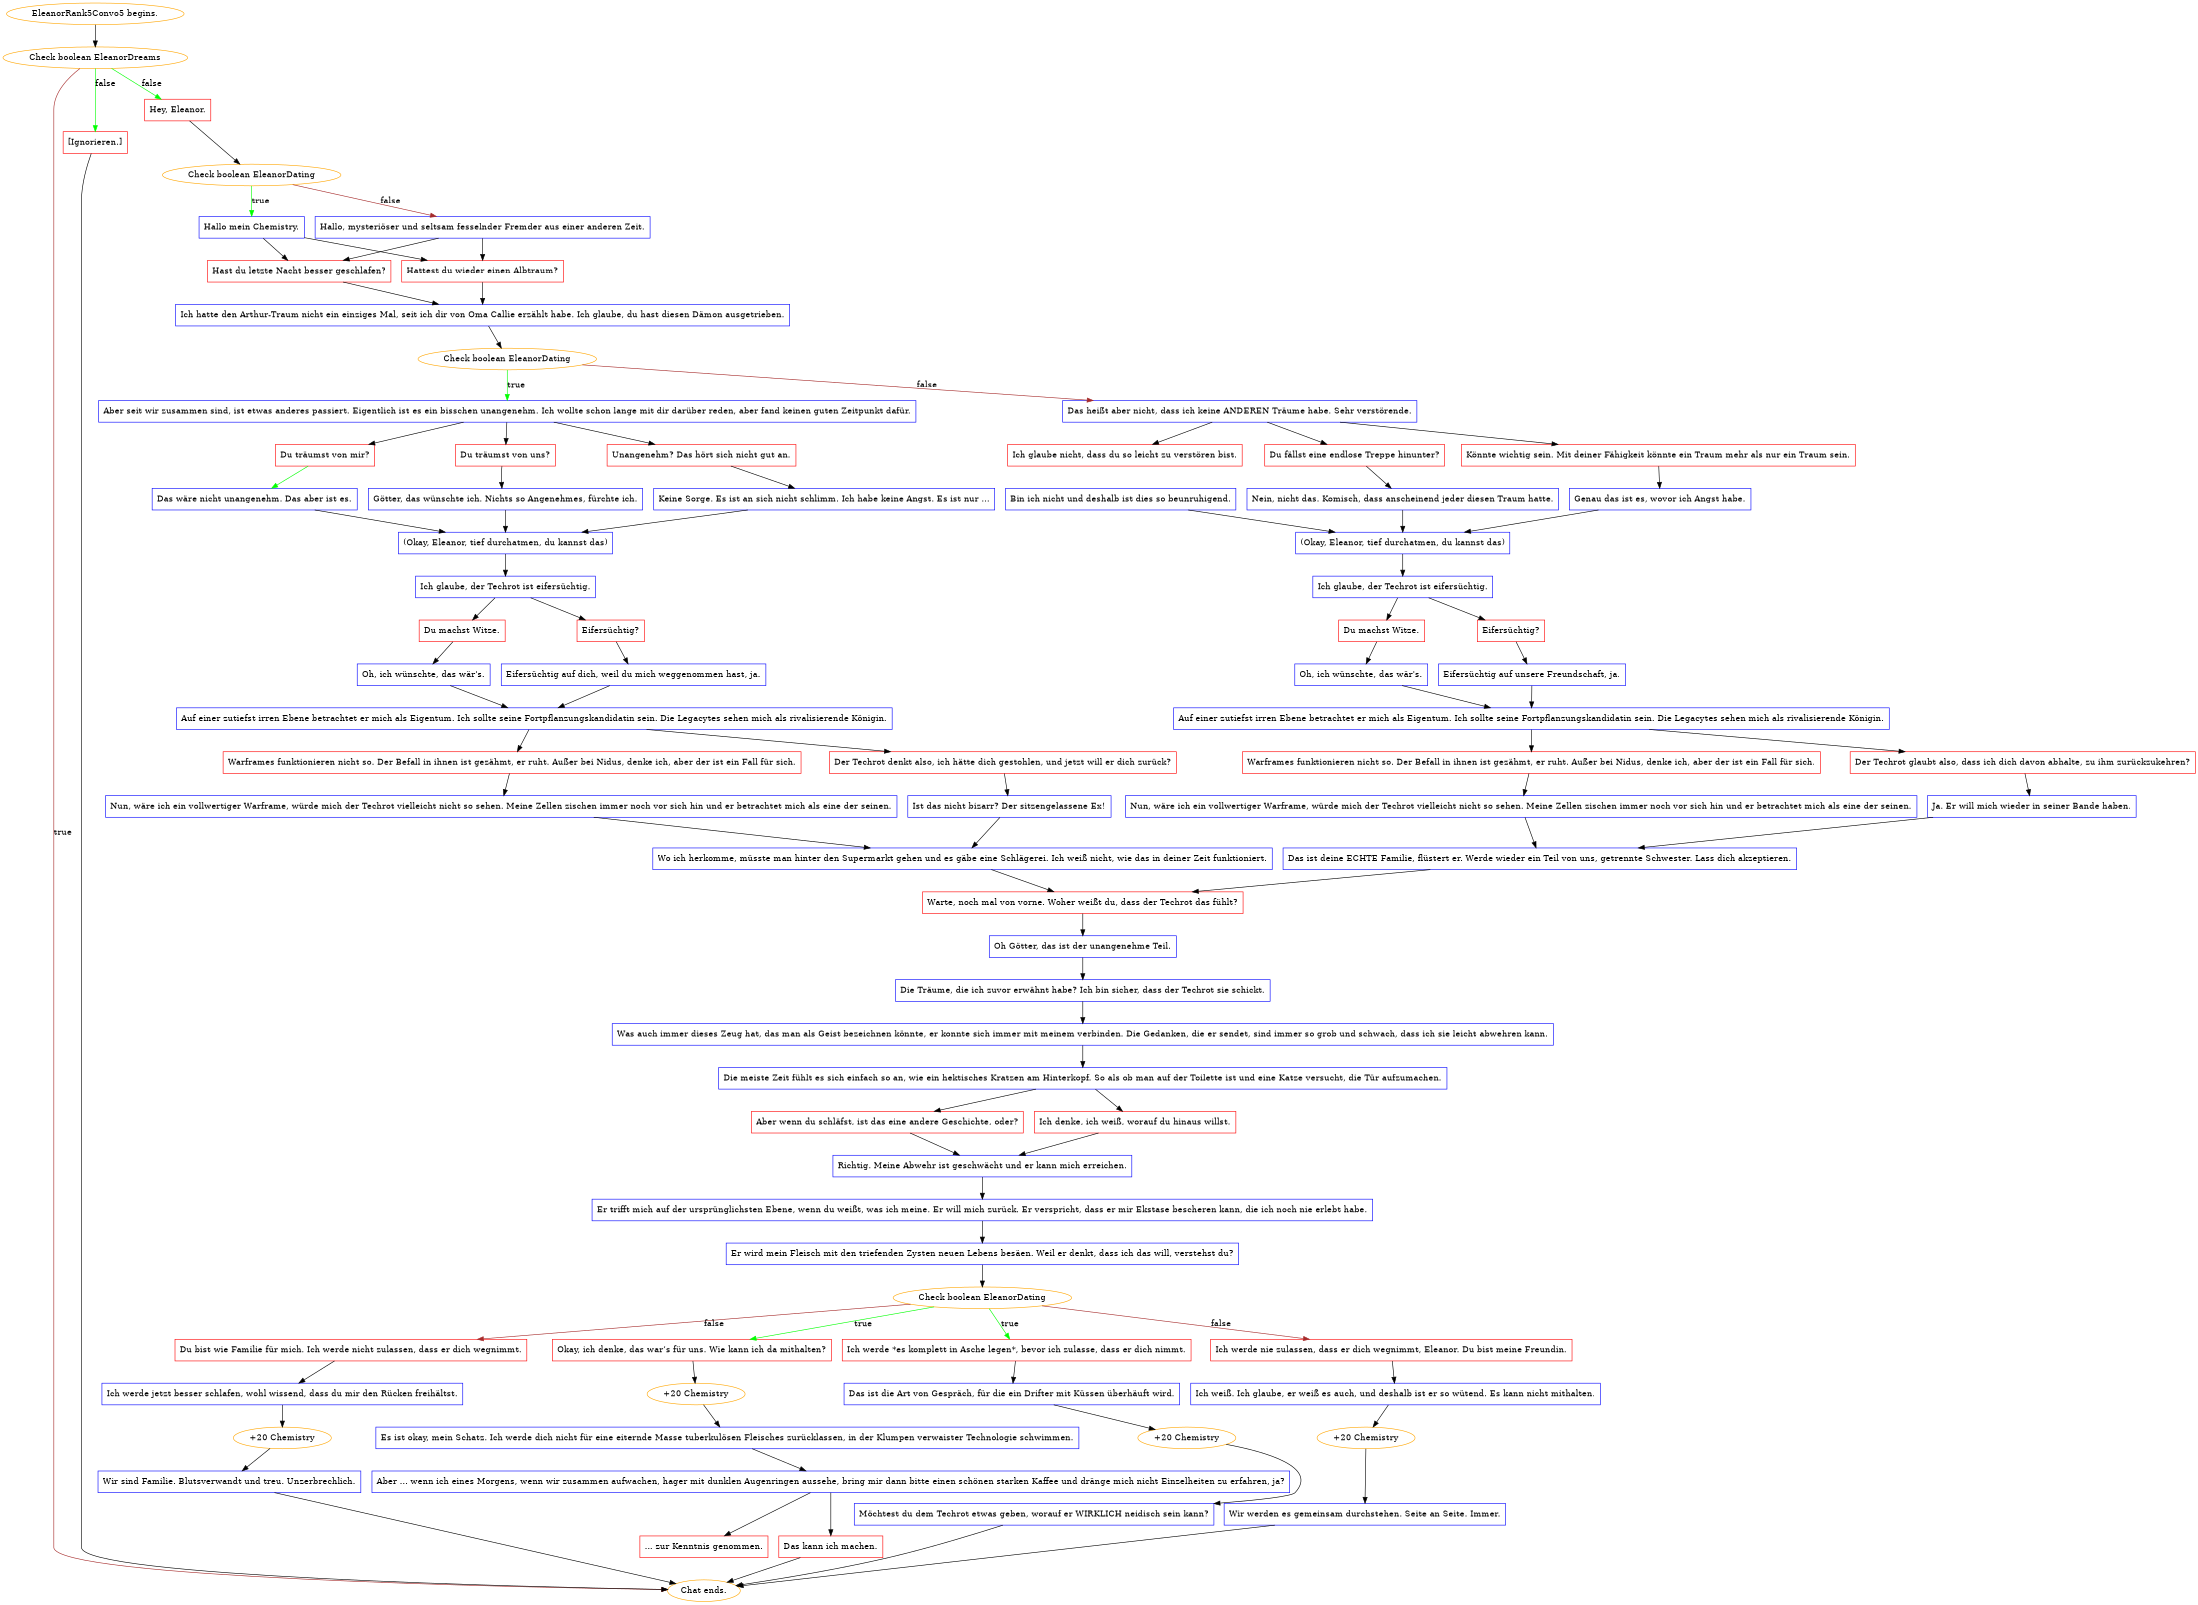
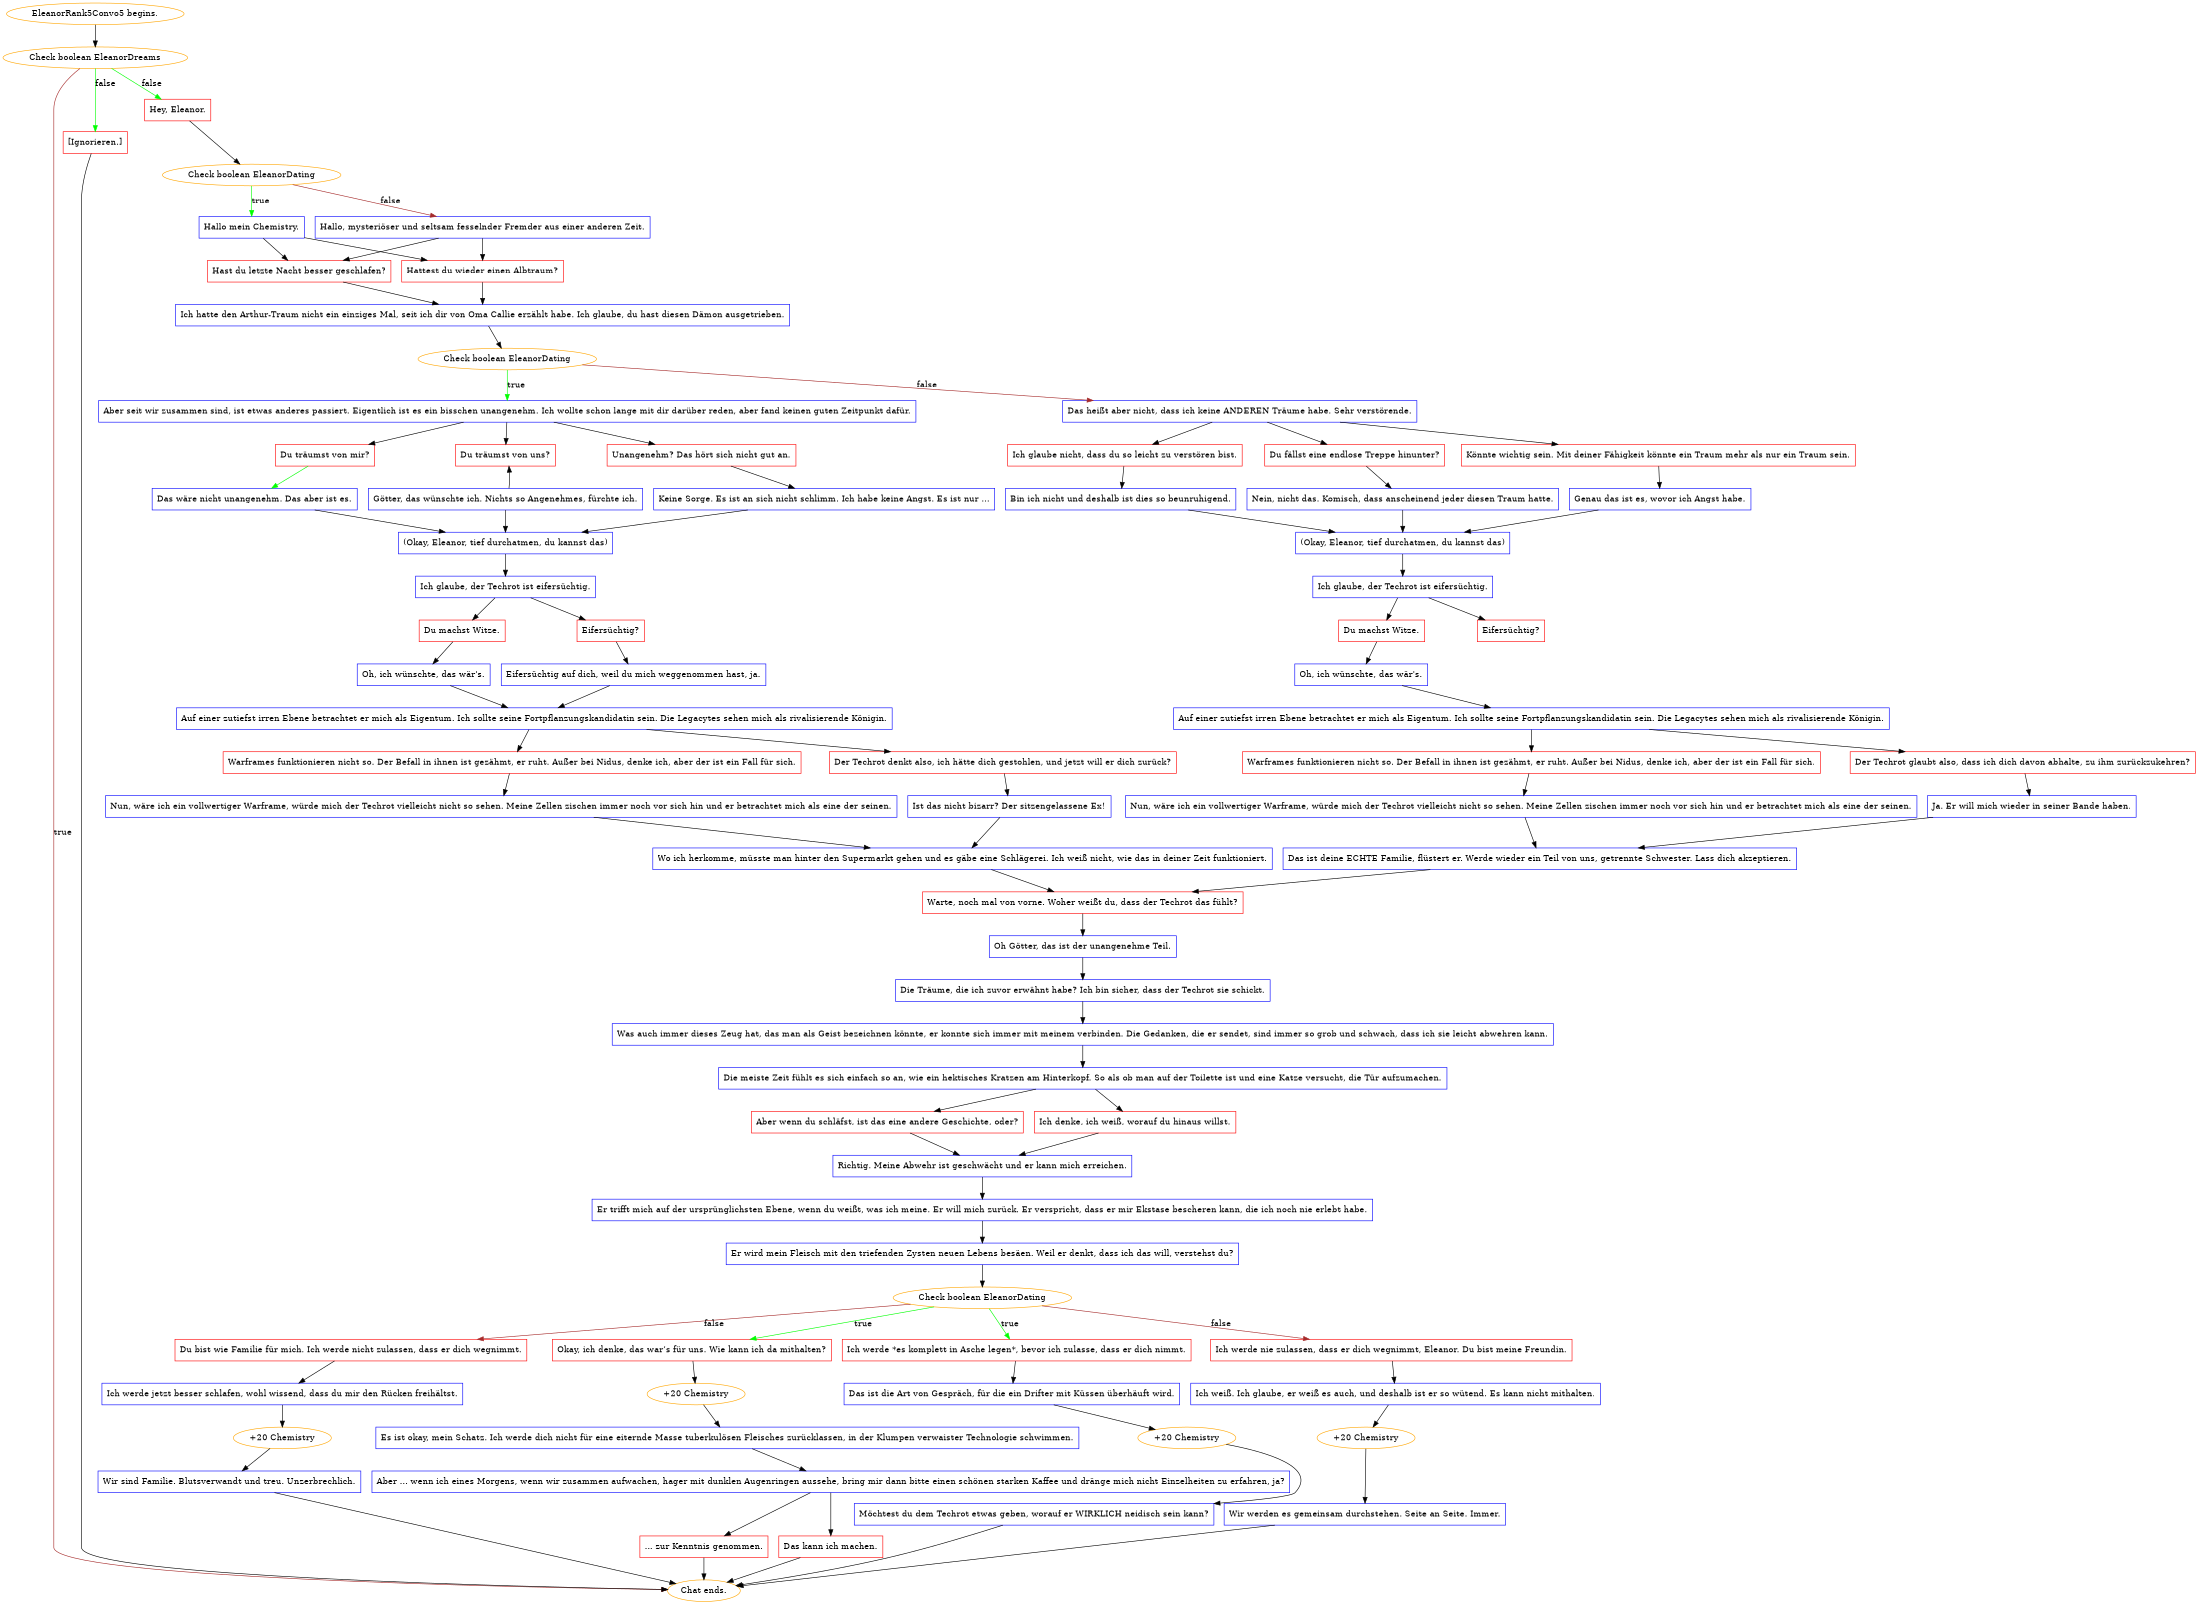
  digraph {
    node [color=blue shape=box]
    "EleanorRank5Convo5 begins." [color=orange shape=""]
    n2 [color=orange label="Check boolean EleanorDreams" shape=""]
    n3 [color=red label="Hey, Eleanor."]
    n4 [color=red label="[Ignorieren.]"]
    "Chat ends." [color=orange shape=""]
    n6 [color=orange label="Check boolean EleanorDating" shape=""]
    n7 [label="Hallo mein Chemistry."]
    n8 [label="Hallo, mysteriöser und seltsam fesselnder Fremder aus einer anderen Zeit."]
    n9 [color=red label="Hast du letzte Nacht besser geschlafen?"]
    n10 [color=red label="Hattest du wieder einen Albtraum?"]
    n11 [label="Ich hatte den Arthur-Traum nicht ein einziges Mal, seit ich dir von Oma Callie erzählt habe. Ich glaube, du hast diesen Dämon ausgetrieben."]
    n12 [color=orange label="Check boolean EleanorDating" shape=""]
    n13 [label="Aber seit wir zusammen sind, ist etwas anderes passiert. Eigentlich ist es ein bisschen unangenehm. Ich wollte schon lange mit dir darüber reden, aber fand keinen guten Zeitpunkt dafür."]
    n14 [label="Das heißt aber nicht, dass ich keine ANDEREN Träume habe. Sehr verstörende."]
    n15 [color=red label="Du träumst von mir?"]
    n16 [color=red label="Du träumst von uns?"]
    n17 [color=red label="Unangenehm? Das hört sich nicht gut an."]
    n18 [color=red label="Ich glaube nicht, dass du so leicht zu verstören bist."]
    n19 [color=red label="Du fällst eine endlose Treppe hinunter?"]
    n20 [color=red label="Könnte wichtig sein. Mit deiner Fähigkeit könnte ein Traum mehr als nur ein Traum sein."]
    n21 [label="Das wäre nicht unangenehm. Das aber ist es."]
    n22 [label="Götter, das wünschte ich. Nichts so Angenehmes, fürchte ich."]
    n23 [label="Keine Sorge. Es ist an sich nicht schlimm. Ich habe keine Angst. Es ist nur ..."]
    n24 [label="Bin ich nicht und deshalb ist dies so beunruhigend."]
    n25 [label="Nein, nicht das. Komisch, dass anscheinend jeder diesen Traum hatte."]
    n26 [label="Genau das ist es, wovor ich Angst habe."]
    n27 [label="(Okay, Eleanor, tief durchatmen, du kannst das)"]
    n28 [label="(Okay, Eleanor, tief durchatmen, du kannst das)"]
    n29 [label="Ich glaube, der Techrot ist eifersüchtig."]
    n30 [label="Ich glaube, der Techrot ist eifersüchtig."]
    n31 [color=red label="Du machst Witze."]
    n32 [color=red label="Eifersüchtig?"]
    n33 [color=red label="Du machst Witze."]
    n34 [color=red label="Eifersüchtig?"]
    n35 [label="Oh, ich wünschte, das wär's."]
    n36 [label="Eifersüchtig auf dich, weil du mich weggenommen hast, ja."]
    n37 [label="Oh, ich wünschte, das wär's."]
-   n38 [label="Eifersüchtig auf unsere Freundschaft, ja."]
    n39 [label="Auf einer zutiefst irren Ebene betrachtet er mich als Eigentum. Ich sollte seine Fortpflanzungskandidatin sein. Die Legacytes sehen mich als rivalisierende Königin."]
    n40 [label="Auf einer zutiefst irren Ebene betrachtet er mich als Eigentum. Ich sollte seine Fortpflanzungskandidatin sein. Die Legacytes sehen mich als rivalisierende Königin."]
    n41 [color=red label="Warframes funktionieren nicht so. Der Befall in ihnen ist gezähmt, er ruht. Außer bei Nidus, denke ich, aber der ist ein Fall für sich."]
    n42 [color=red label="Der Techrot denkt also, ich hätte dich gestohlen, und jetzt will er dich zurück?"]
    n43 [color=red label="Warframes funktionieren nicht so. Der Befall in ihnen ist gezähmt, er ruht. Außer bei Nidus, denke ich, aber der ist ein Fall für sich."]
    n44 [color=red label="Der Techrot glaubt also, dass ich dich davon abhalte, zu ihm zurückzukehren?"]
    n45 [label="Nun, wäre ich ein vollwertiger Warframe, würde mich der Techrot vielleicht nicht so sehen. Meine Zellen zischen immer noch vor sich hin und er betrachtet mich als eine der seinen."]
    n46 [label="Ist das nicht bizarr? Der sitzengelassene Ex!"]
    n47 [label="Nun, wäre ich ein vollwertiger Warframe, würde mich der Techrot vielleicht nicht so sehen. Meine Zellen zischen immer noch vor sich hin und er betrachtet mich als eine der seinen."]
    n48 [label="Ja. Er will mich wieder in seiner Bande haben."]
    n49 [label="Wo ich herkomme, müsste man hinter den Supermarkt gehen und es gäbe eine Schlägerei. Ich weiß nicht, wie das in deiner Zeit funktioniert."]
    n50 [label="Das ist deine ECHTE Familie, flüstert er. Werde wieder ein Teil von uns, getrennte Schwester. Lass dich akzeptieren."]
    n51 [color=red label="Warte, noch mal von vorne. Woher weißt du, dass der Techrot das fühlt?"]
    n52 [label="Oh Götter, das ist der unangenehme Teil."]
    n53 [label="Die Träume, die ich zuvor erwähnt habe? Ich bin sicher, dass der Techrot sie schickt."]
    n54 [label="Was auch immer dieses Zeug hat, das man als Geist bezeichnen könnte, er konnte sich immer mit meinem verbinden. Die Gedanken, die er sendet, sind immer so grob und schwach, dass ich sie leicht abwehren kann."]
    n55 [label="Die meiste Zeit fühlt es sich einfach so an, wie ein hektisches Kratzen am Hinterkopf. So als ob man auf der Toilette ist und eine Katze versucht, die Tür aufzumachen."]
    n56 [color=red label="Aber wenn du schläfst, ist das eine andere Geschichte, oder?"]
    n57 [color=red label="Ich denke, ich weiß, worauf du hinaus willst."]
    n58 [label="Richtig. Meine Abwehr ist geschwächt und er kann mich erreichen."]
    n59 [label="Er trifft mich auf der ursprünglichsten Ebene, wenn du weißt, was ich meine. Er will mich zurück. Er verspricht, dass er mir Ekstase bescheren kann, die ich noch nie erlebt habe."]
    n60 [label="Er wird mein Fleisch mit den triefenden Zysten neuen Lebens besäen. Weil er denkt, dass ich das will, verstehst du?"]
    n61 [color=orange label="Check boolean EleanorDating" shape=""]
    n62 [color=red label="Okay, ich denke, das war’s für uns. Wie kann ich da mithalten?"]
    n63 [color=red label="Ich werde *es komplett in Asche legen*, bevor ich zulasse, dass er dich nimmt."]
    n64 [color=red label="Ich werde nie zulassen, dass er dich wegnimmt, Eleanor. Du bist meine Freundin."]
    n65 [color=red label="Du bist wie Familie für mich. Ich werde nicht zulassen, dass er dich wegnimmt."]
    n66 [color=orange label="+20 Chemistry" shape=""]
    n67 [label="Das ist die Art von Gespräch, für die ein Drifter mit Küssen überhäuft wird."]
    n68 [label="Ich weiß. Ich glaube, er weiß es auch, und deshalb ist er so wütend. Es kann nicht mithalten."]
    n69 [label="Ich werde jetzt besser schlafen, wohl wissend, dass du mir den Rücken freihältst."]
    n70 [label="Es ist okay, mein Schatz. Ich werde dich nicht für eine eiternde Masse tuberkulösen Fleisches zurücklassen, in der Klumpen verwaister Technologie schwimmen."]
    n71 [color=orange label="+20 Chemistry" shape=""]
    n72 [color=orange label="+20 Chemistry" shape=""]
    n73 [color=orange label="+20 Chemistry" shape=""]
    n74 [label="Aber ... wenn ich eines Morgens, wenn wir zusammen aufwachen, hager mit dunklen Augenringen aussehe, bring mir dann bitte einen schönen starken Kaffee und dränge mich nicht Einzelheiten zu erfahren, ja?"]
    n75 [label="Möchtest du dem Techrot etwas geben, worauf er WIRKLICH neidisch sein kann?"]
    n76 [label="Wir werden es gemeinsam durchstehen. Seite an Seite. Immer."]
    n77 [label="Wir sind Familie. Blutsverwandt und treu. Unzerbrechlich."]
    n78 [color=red label="Das kann ich machen."]
    n79 [color=red label="... zur Kenntnis genommen."]
    "EleanorRank5Convo5 begins." -> n2
    n2 -> n3 [color=green label=false]
    n2 -> n4 [color=green label=false]
    n2 -> "Chat ends." [color=brown label=true]
    n3 -> n6
    n4 -> "Chat ends."
    n6 -> n7 [color=green label=true]
    n6 -> n8 [color=brown label=false]
    n7 -> n9
    n7 -> n10
    n8 -> n9
    n8 -> n10
    n9 -> n11
    n10 -> n11
    n11 -> n12
    n12 -> n13 [color=green label=true]
    n12 -> n14 [color=brown label=false]
    n13 -> n15
    n13 -> n16
    n13 -> n17
    n14 -> n18
    n14 -> n19
    n14 -> n20
    n15 -> n21 [color=green]
-   n16 -> n22
+   n22 -> n16
    n17 -> n23
+   n18 -> n24
    n19 -> n25
    n20 -> n26
    n21 -> n27
    n22 -> n27
    n23 -> n27
    n24 -> n28
    n25 -> n28
    n26 -> n28
    n27 -> n29
    n28 -> n30
    n29 -> n31
    n29 -> n32
    n30 -> n33
    n30 -> n34
    n31 -> n35
    n32 -> n36
    n33 -> n37
-   n34 -> n38
    n35 -> n39
    n36 -> n39
    n37 -> n40
-   n38 -> n40
    n39 -> n41
    n39 -> n42
    n40 -> n43
    n40 -> n44
    n41 -> n45
    n42 -> n46
    n43 -> n47
    n44 -> n48
    n45 -> n49
    n46 -> n49
    n47 -> n50
    n48 -> n50
    n49 -> n51
    n50 -> n51
    n51 -> n52
    n52 -> n53
    n53 -> n54
    n54 -> n55
    n55 -> n56
    n55 -> n57
    n56 -> n58
    n57 -> n58
    n58 -> n59
    n59 -> n60
    n60 -> n61
    n61 -> n62 [color=green label=true]
    n61 -> n63 [color=green label=true]
    n61 -> n64 [color=brown label=false]
    n61 -> n65 [color=brown label=false]
    n62 -> n66
    n63 -> n67
    n64 -> n68
    n65 -> n69
    n66 -> n70
    n67 -> n71
    n68 -> n72
    n69 -> n73
    n70 -> n74
    n71 -> n75
    n72 -> n76
    n73 -> n77
    n74 -> n78
    n74 -> n79
    n75 -> "Chat ends."
    n76 -> "Chat ends."
    n77 -> "Chat ends."
    n78 -> "Chat ends."
+   n79 -> "Chat ends."
  }
